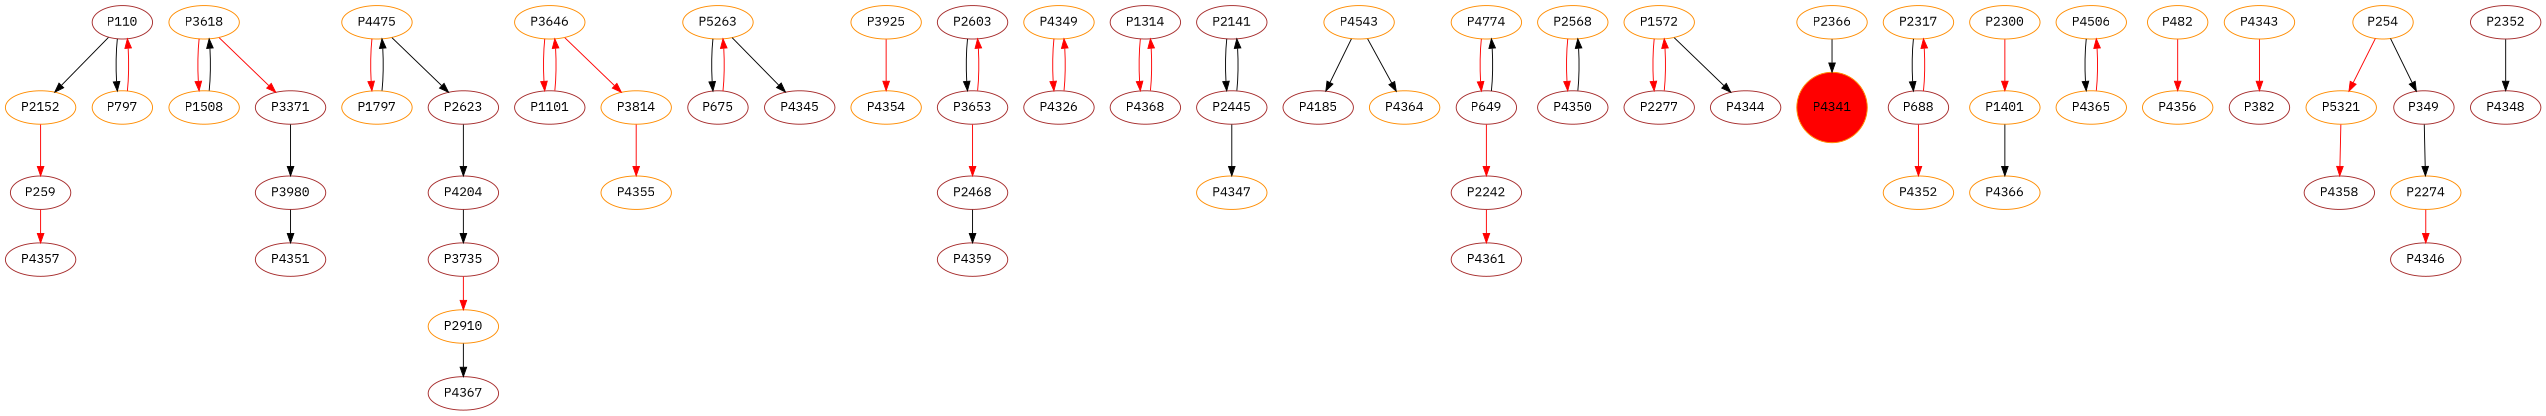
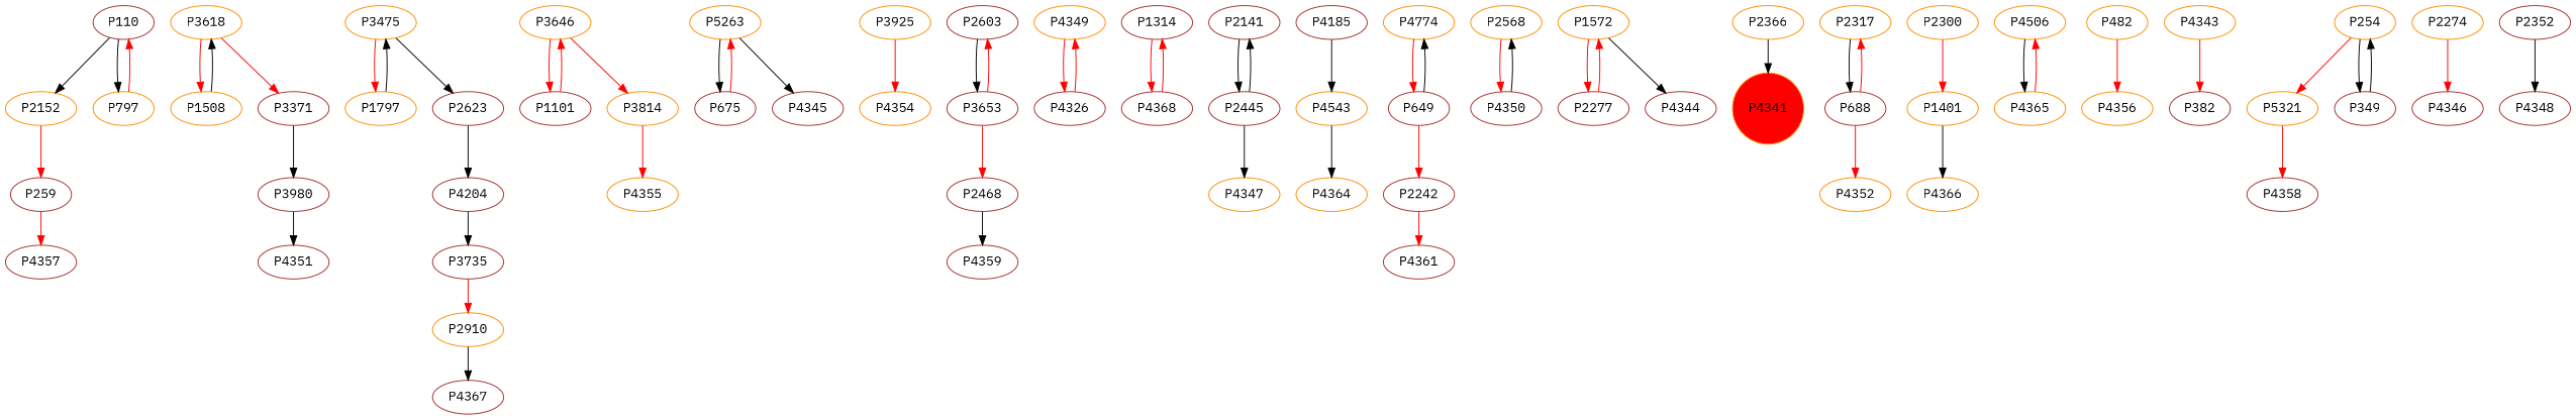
  digraph {
    fontname="IBM Plex Mono"
    node [color=brown fontname="IBM Plex Mono"]
    edge [color=red fontname="IBM Plex Mono"]
    P2152 [color=darkorange]
    P110
    P797 [color=darkorange]
    P259
    P4357
    P3980
    P4351
    P2910 [color=darkorange]
    P4367
    P3646 [color=darkorange]
    P1101
    P3814 [color=darkorange]
    P4355 [color=darkorange]
    P5263 [color=darkorange]
    P675
    P4345
    P3925 [color=darkorange]
    P4354 [color=darkorange]
-   P3475 [color=darkorange label=P4475]
+   P3475 [color=darkorange]
    P1797 [color=darkorange]
    P2623
    P4204
    P2603
    P3653
    P2468
    P4359
    P4349 [color=darkorange]
    P4326
    P3618 [color=darkorange]
    P1508 [color=darkorange]
    P3371
    P1314
    P4368
    P2141
    P2445
    P4347 [color=darkorange]
    P4543 [color=darkorange]
    P4185
    P4364 [color=darkorange]
    P4774 [color=darkorange]
    P649
    P2242
    P4361
    P2568 [color=darkorange]
    P4350
    P1572 [color=darkorange]
    P2277
    P4344
    P4341 [color=darkorange fillcolor=red shape=circle style=filled]
    P2366 [color=darkorange]
    P2317 [color=darkorange]
    P688
    P4352 [color=darkorange]
    P2300 [color=darkorange]
    P1401 [color=darkorange]
    P4366 [color=darkorange]
    P4506 [color=darkorange]
    P4365 [color=darkorange]
    P3735
    P482 [color=darkorange]
    P4356 [color=darkorange]
    P4343 [color=darkorange]
    P382
    P5321 [color=darkorange]
    P4358
    P254 [color=darkorange]
    P349
    P2274 [color=darkorange]
    P4346
    P2352
    P4348
    P2152 -> P259
    P110 -> P2152 [color=black]
    P110 -> P797 [color=black]
    P797 -> P110
    P259 -> P4357
    P3980 -> P4351 [color=black]
    P2910 -> P4367 [color=black]
    P3646 -> P1101
    P3646 -> P3814
    P1101 -> P3646
    P3814 -> P4355
    P5263 -> P675 [color=black]
    P5263 -> P4345 [color=black]
    P675 -> P5263
    P3925 -> P4354
    P3475 -> P1797
    P3475 -> P2623 [color=black]
    P1797 -> P3475 [color=black]
    P2623 -> P4204 [color=black]
    P4204 -> P3735 [color=black]
    P2603 -> P3653 [color=black]
    P3653 -> P2603
    P3653 -> P2468
    P2468 -> P4359 [color=black]
    P4349 -> P4326
    P4326 -> P4349
    P3618 -> P1508
    P3618 -> P3371
    P1508 -> P3618 [color=black]
    P3371 -> P3980 [color=black]
    P1314 -> P4368
    P4368 -> P1314
    P2141 -> P2445 [color=black]
    P2445 -> P2141 [color=black]
    P2445 -> P4347 [color=black]
    P4543 -> P4364 [color=black]
-   P4543 -> P4185 [color=black]
+   P4185 -> P4543 [color=black]
    P4774 -> P649
    P649 -> P4774 [color=black]
    P649 -> P2242
    P2242 -> P4361
    P2568 -> P4350
    P4350 -> P2568 [color=black]
    P1572 -> P2277
    P1572 -> P4344 [color=black]
    P2277 -> P1572
    P2366 -> P4341 [color=black]
    P2317 -> P688 [color=black]
    P688 -> P2317
    P688 -> P4352
    P2300 -> P1401
    P1401 -> P4366 [color=black]
    P4506 -> P4365 [color=black]
    P4365 -> P4506
    P3735 -> P2910
    P482 -> P4356
    P4343 -> P382
    P5321 -> P4358
    P254 -> P5321
    P254 -> P349 [color=black]
-   P349 -> P2274 [color=black]
+   P349 -> P254 [color=black]
    P2274 -> P4346
    P2352 -> P4348 [color=black]
  }
